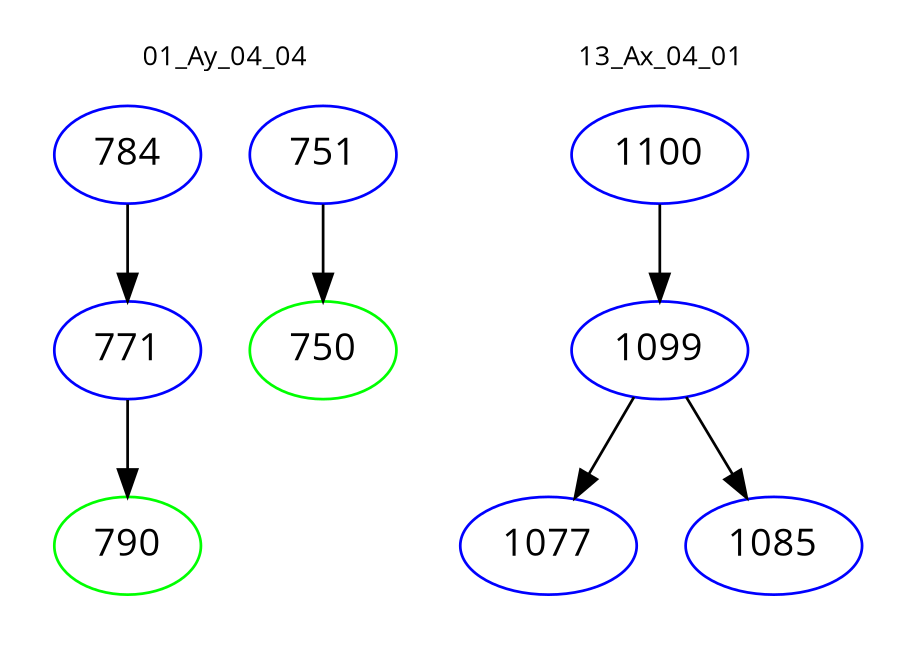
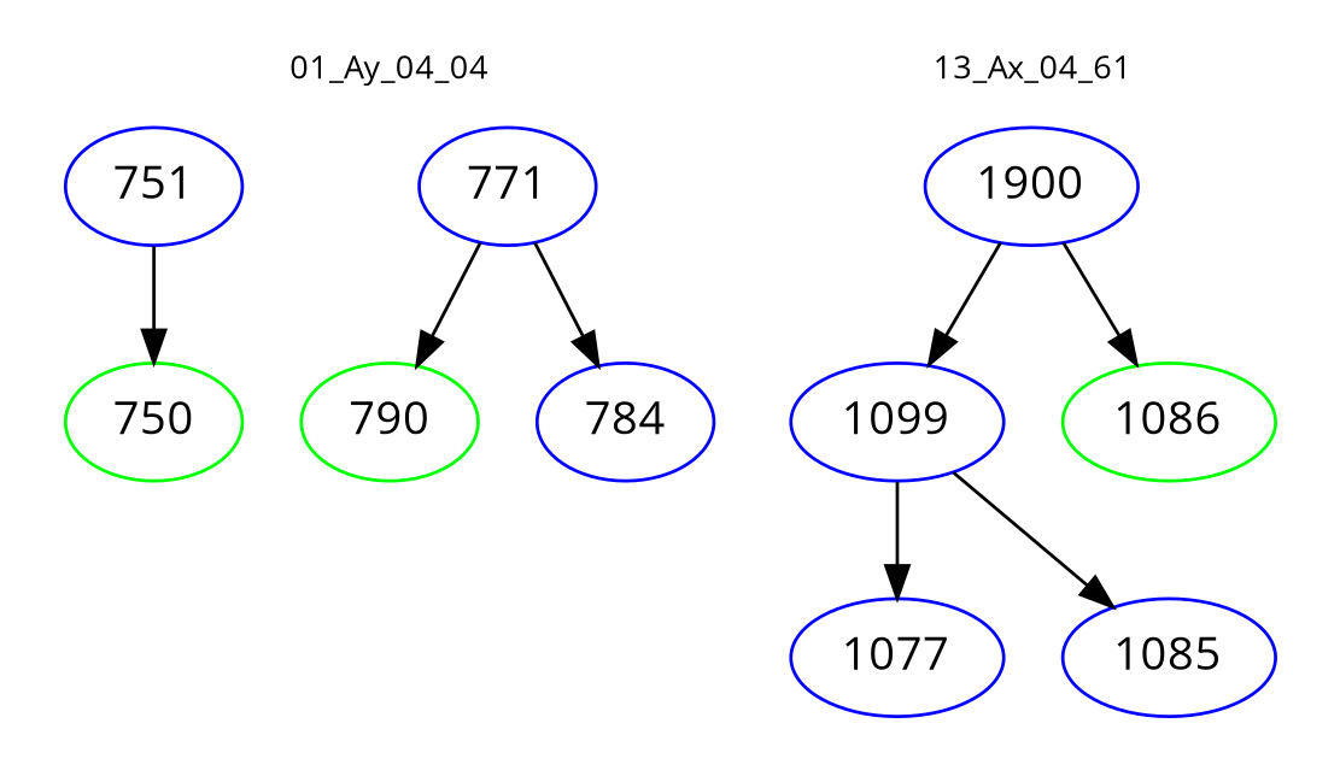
  digraph {
    fontname="Open Sans"
    node [color=blue fontname="Open Sans"]
    edge [color=black fontname="Open Sans"]
    n1 [label=771]
    n2 [label=751]
    n3 [color=green label=790]
    n4 [label=784]
    n5 [color=green label=750]
    n6 [label=1099]
    n7 [label=1077]
-   n8 [label=1100]
+   n8 [label=1900]
    n9 [label=1085]
+   n10 [color=green label=1086]
    subgraph cluster_1 {
      color=white
      fontsize=10
      label="01_Ay_04_04"
      n1
      n2
      n3
      n4
      n5
    }
    subgraph cluster_2 {
      color=white
      fontsize=10
-     label="13_Ax_04_01"
+     label="13_Ax_04_61"
      n6
      n7
      n8
      n9
+     n10
    }
    n1 -> n3
-   n4 -> n1
+   n1 -> n4
    n2 -> n5
    n6 -> n7
    n6 -> n9
    n8 -> n6
+   n8 -> n10
  }
